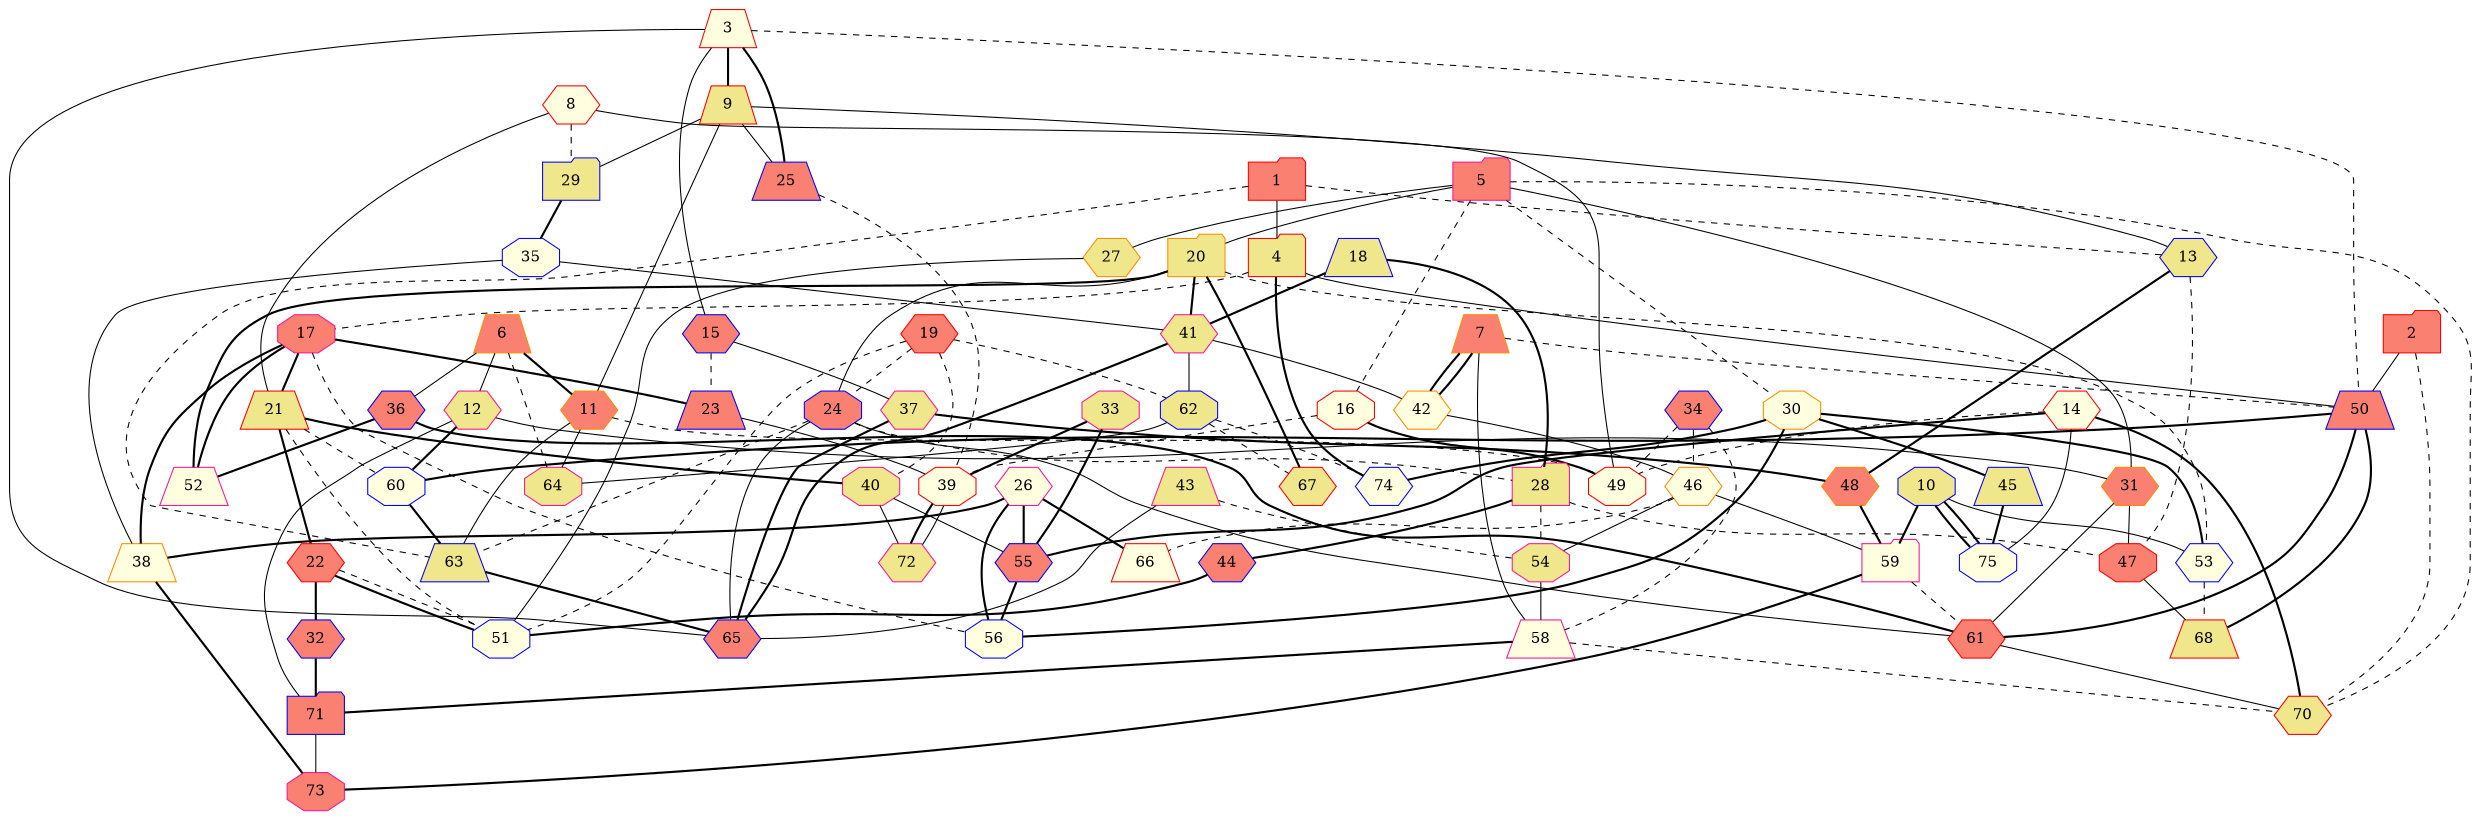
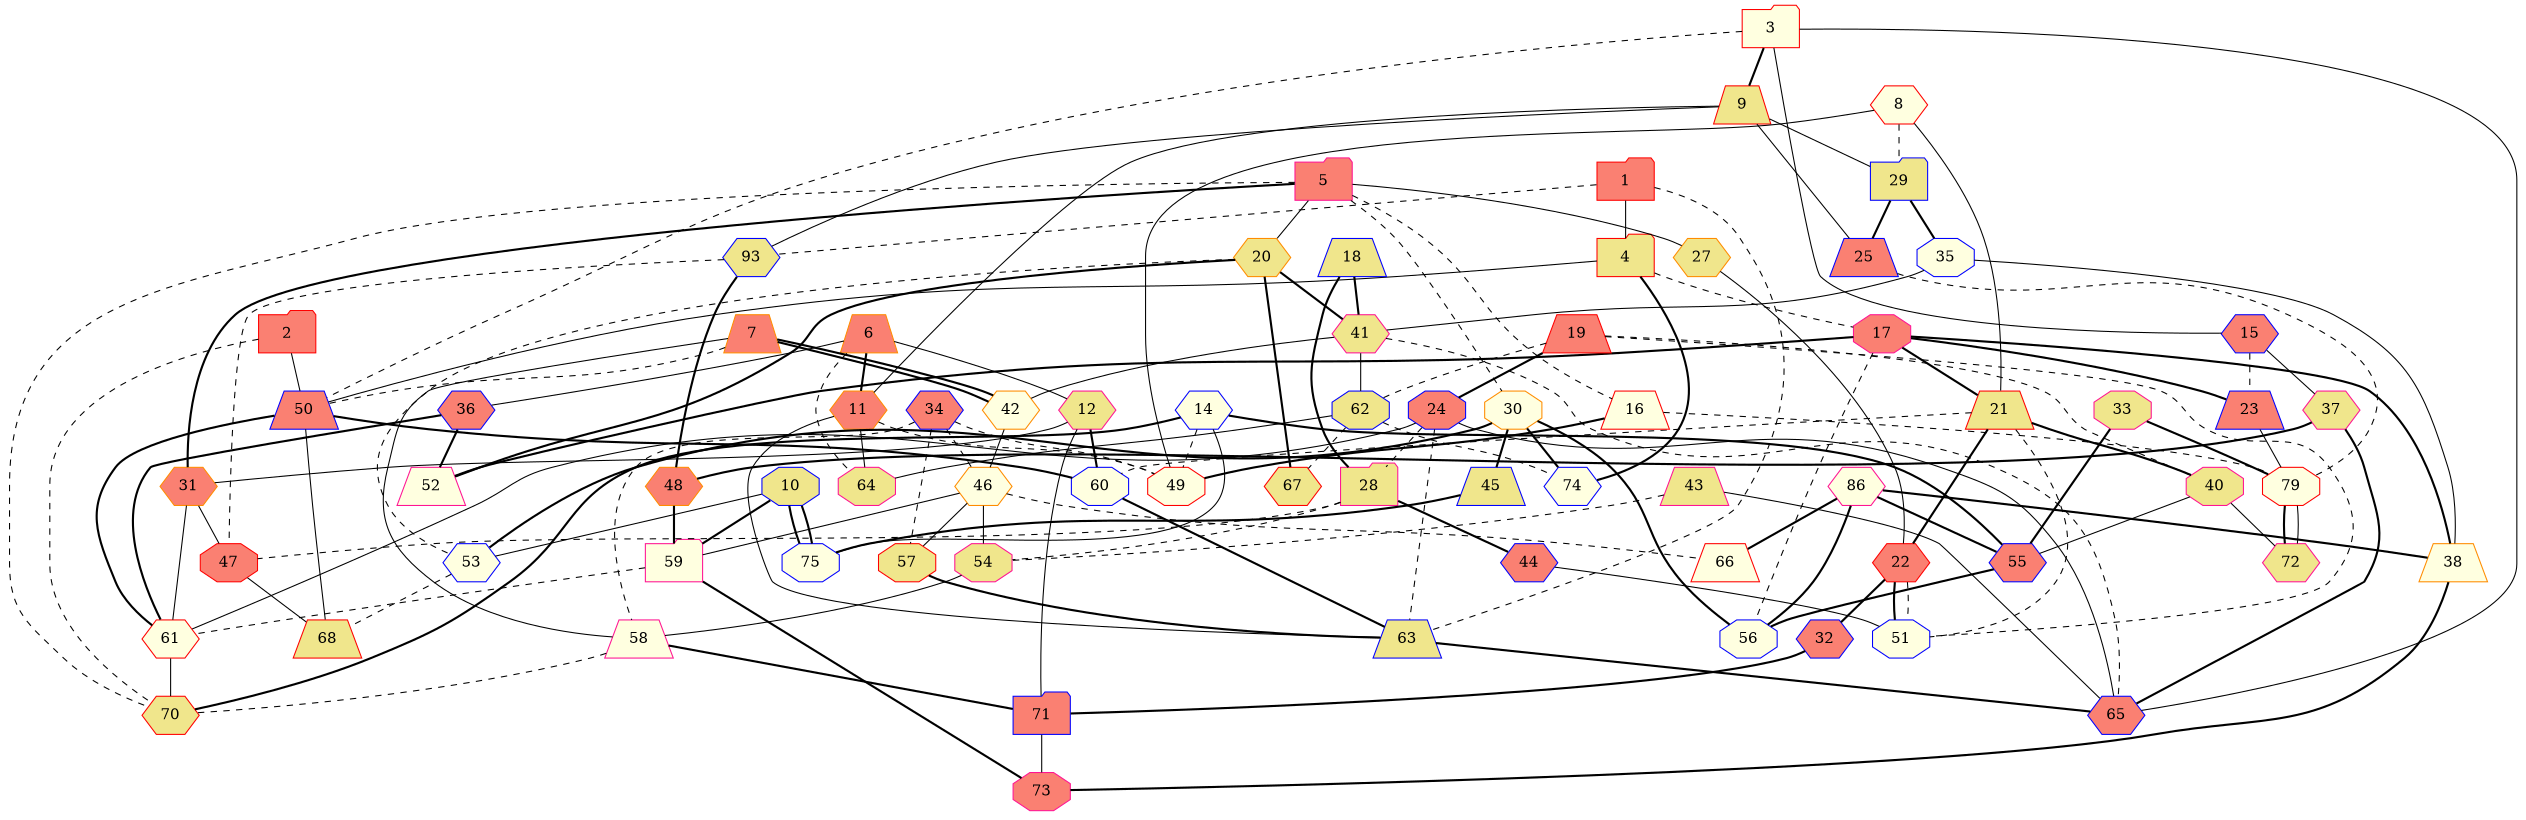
  graph {
    node [color=blue fillcolor=salmon shape=hexagon style=filled]
    edge [style=bold]
    1 [color=red shape=folder]
    4 [color=red fillcolor=khaki shape=folder]
-   13 [fillcolor=khaki]
+   13 [fillcolor=khaki label=93]
    63 [fillcolor=khaki shape=trapezium]
    50 [shape=trapezium]
    17 [color=deeppink shape=octagon]
    74 [fillcolor=lightyellow]
    47 [color=red shape=octagon]
    48 [color=darkorange]
    65
    2 [color=red shape=folder]
    70 [color=red fillcolor=khaki]
    60 [fillcolor=lightyellow shape=octagon]
-   61 [color=red]
+   61 [color=red fillcolor=lightyellow]
    68 [color=red fillcolor=khaki shape=trapezium]
-   3 [color=red fillcolor=lightyellow shape=trapezium]
+   3 [color=red fillcolor=lightyellow shape=folder]
    9 [color=red fillcolor=khaki shape=trapezium]
    15
    25 [shape=trapezium]
    11 [color=darkorange]
    29 [fillcolor=khaki shape=folder]
    23 [shape=trapezium]
    37 [color=deeppink fillcolor=khaki]
-   39 [color=red fillcolor=lightyellow shape=octagon]
+   39 [color=red fillcolor=lightyellow shape=octagon label=79]
    21 [color=red fillcolor=khaki shape=trapezium]
    38 [color=darkorange fillcolor=lightyellow shape=trapezium]
    52 [color=deeppink fillcolor=lightyellow shape=trapezium]
    56 [fillcolor=lightyellow shape=octagon]
    5 [color=deeppink shape=folder]
-   16 [color=red fillcolor=lightyellow shape=octagon]
-   20 [color=darkorange fillcolor=khaki shape=folder]
+   16 [color=red fillcolor=lightyellow shape=trapezium]
+   20 [color=darkorange fillcolor=khaki]
    27 [color=darkorange fillcolor=khaki]
    30 [color=darkorange fillcolor=lightyellow shape=octagon]
    31 [color=darkorange]
    49 [color=red fillcolor=lightyellow shape=octagon]
    53 [fillcolor=lightyellow]
    41 [color=deeppink fillcolor=khaki]
    24 [shape=octagon]
    67 [color=red fillcolor=khaki]
    51 [fillcolor=lightyellow shape=octagon]
    45 [fillcolor=khaki shape=trapezium]
    6 [color=darkorange shape=trapezium]
    12 [color=deeppink fillcolor=khaki]
    36
    64 [color=deeppink fillcolor=khaki shape=octagon]
    71 [shape=folder]
    7 [color=darkorange shape=trapezium]
    42 [color=darkorange fillcolor=lightyellow]
    58 [color=deeppink fillcolor=lightyellow shape=trapezium]
    46 [color=darkorange fillcolor=lightyellow]
    8 [color=red fillcolor=lightyellow]
    40 [color=deeppink fillcolor=khaki shape=octagon]
    22 [color=red]
    35 [fillcolor=lightyellow shape=octagon]
    10 [fillcolor=khaki shape=octagon]
    59 [color=deeppink fillcolor=lightyellow shape=folder]
    75 [fillcolor=lightyellow shape=octagon]
    73 [color=deeppink shape=octagon]
-   14 [color=red fillcolor=lightyellow]
+   14 [fillcolor=lightyellow]
    55
    72 [color=deeppink fillcolor=khaki]
    18 [fillcolor=khaki shape=trapezium]
    28 [color=deeppink fillcolor=khaki shape=folder]
    44
    54 [color=deeppink fillcolor=khaki shape=octagon]
    62 [fillcolor=khaki shape=octagon]
-   19 [color=red]
+   19 [color=red shape=trapezium]
    32
-   26 [color=deeppink fillcolor=lightyellow]
+   26 [color=deeppink fillcolor=lightyellow label=86]
    66 [color=red fillcolor=lightyellow shape=trapezium]
    33 [color=deeppink fillcolor=khaki shape=octagon]
    34
+   57 [color=red fillcolor=khaki shape=octagon]
    43 [color=deeppink fillcolor=khaki shape=trapezium]
    1 -- 4 [style=solid]
    1 -- 13 [style=dashed]
    1 -- 63 [style=dashed]
    4 -- 50 [style=solid]
    4 -- 17 [style=dashed]
    4 -- 74
    13 -- 47 [style=dashed]
    13 -- 48
    63 -- 65
    50 -- 60
    50 -- 61
-   50 -- 68
+   50 -- 68 [style=solid]
    17 -- 23
    17 -- 21
    17 -- 38
    17 -- 52
    17 -- 56 [style=dashed]
    47 -- 68 [style=solid]
    48 -- 59
    2 -- 50 [style=solid]
    2 -- 70 [style=dashed]
    60 -- 63
    61 -- 70 [style=solid]
    3 -- 50 [style=dashed]
    3 -- 65 [style=solid]
    3 -- 9
    3 -- 15 [style=solid]
-   3 -- 25
+   29 -- 25
    9 -- 13 [style=solid]
    9 -- 25 [style=solid]
    9 -- 11 [style=solid]
    9 -- 29 [style=solid]
    15 -- 23 [style=dashed]
    15 -- 37 [style=solid]
    25 -- 39 [style=dashed]
    11 -- 63 [style=solid]
    11 -- 49 [style=dashed]
    11 -- 64 [style=solid]
    29 -- 35
    23 -- 39 [style=solid]
    37 -- 48
    37 -- 65
    39 -- 72
    39 -- 72 [style=solid]
    21 -- 60 [style=dashed]
    21 -- 51 [style=dashed]
    21 -- 40
    21 -- 22
    38 -- 73
    5 -- 70 [style=dashed]
    5 -- 16 [style=dashed]
    5 -- 20 [style=solid]
    5 -- 27 [style=solid]
    5 -- 30 [style=dashed]
-   5 -- 31 [style=solid]
+   5 -- 31
    16 -- 39 [style=dashed]
    16 -- 49
    20 -- 52
    20 -- 53 [style=dashed]
    20 -- 41
-   20 -- 24 [style=solid]
    20 -- 67
-   27 -- 51 [style=solid]
+   27 -- 22 [style=solid]
    30 -- 74
    30 -- 56
    30 -- 53
    30 -- 45
    31 -- 47 [style=solid]
    31 -- 61 [style=solid]
    53 -- 68 [style=dashed]
-   41 -- 65
+   41 -- 65 [style=dashed]
    41 -- 42 [style=solid]
    41 -- 62 [style=solid]
    24 -- 63 [style=dashed]
    24 -- 65 [style=solid]
    24 -- 61 [style=solid]
    24 -- 28 [style=dashed]
    45 -- 75
    6 -- 11
    6 -- 12 [style=solid]
    6 -- 36 [style=solid]
    6 -- 64 [style=dashed]
    12 -- 60
    12 -- 31 [style=solid]
    12 -- 71 [style=solid]
    36 -- 61
    36 -- 52
    71 -- 73 [style=solid]
    7 -- 50 [style=dashed]
    7 -- 42
    7 -- 42
    7 -- 58 [style=solid]
    42 -- 46 [style=solid]
    58 -- 70 [style=dashed]
    58 -- 71
    46 -- 59 [style=solid]
    46 -- 54 [style=solid]
    46 -- 66 [style=dashed]
+   46 -- 57 [style=solid]
    8 -- 29 [style=dashed]
    8 -- 21 [style=solid]
    8 -- 49 [style=solid]
    40 -- 55 [style=solid]
    40 -- 72 [style=solid]
    22 -- 51
    22 -- 51 [style=dashed]
    22 -- 32
    35 -- 38 [style=solid]
    35 -- 41 [style=solid]
    10 -- 53 [style=solid]
    10 -- 59
    10 -- 75
    10 -- 75
    59 -- 61 [style=dashed]
    59 -- 73
    14 -- 70
    14 -- 49 [style=dashed]
    14 -- 75 [style=solid]
    14 -- 55
    55 -- 56
    18 -- 41
    18 -- 28
    28 -- 47 [style=dashed]
    28 -- 44
    28 -- 54 [style=dashed]
-   44 -- 51
+   44 -- 51 [style=solid]
    54 -- 58 [style=solid]
    62 -- 74 [style=dashed]
    62 -- 67 [style=dashed]
    62 -- 64 [style=solid]
-   19 -- 24 [style=dashed]
+   19 -- 24
    19 -- 51 [style=dashed]
    19 -- 40 [style=dashed]
    19 -- 62 [style=dashed]
    32 -- 71
    26 -- 38
    26 -- 56
    26 -- 55
    26 -- 66
    33 -- 39
    33 -- 55
    34 -- 49 [style=dashed]
    34 -- 58 [style=dashed]
    34 -- 46 [style=dashed]
+   34 -- 57 [style=dashed]
+   57 -- 63
    43 -- 65 [style=solid]
    43 -- 54 [style=dashed]
  }
